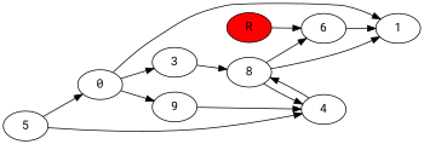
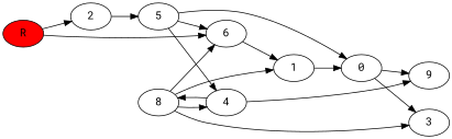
  digraph {
    fontname="Roboto Mono"
    rankdir=LR
    node [fontname="Roboto Mono"]
    edge [fontname="Roboto Mono"]
    n1 [label=0]
    1
    3
    9
+   2
    5
    8
    4
    6
    R [fillcolor="#ff0000" style=filled]
    n1 -> 3
    n1 -> 9
-   n1 -> 1
-   3 -> 8
+   1 -> n1
+   8 -> 3
+   2 -> 5
    5 -> n1
    5 -> 4
+   5 -> 6
    8 -> 1
    8 -> 4
    8 -> 6
-   9 -> 4
+   4 -> 9
    4 -> 8
    6 -> 1
+   R -> 2
    R -> 6
  }
